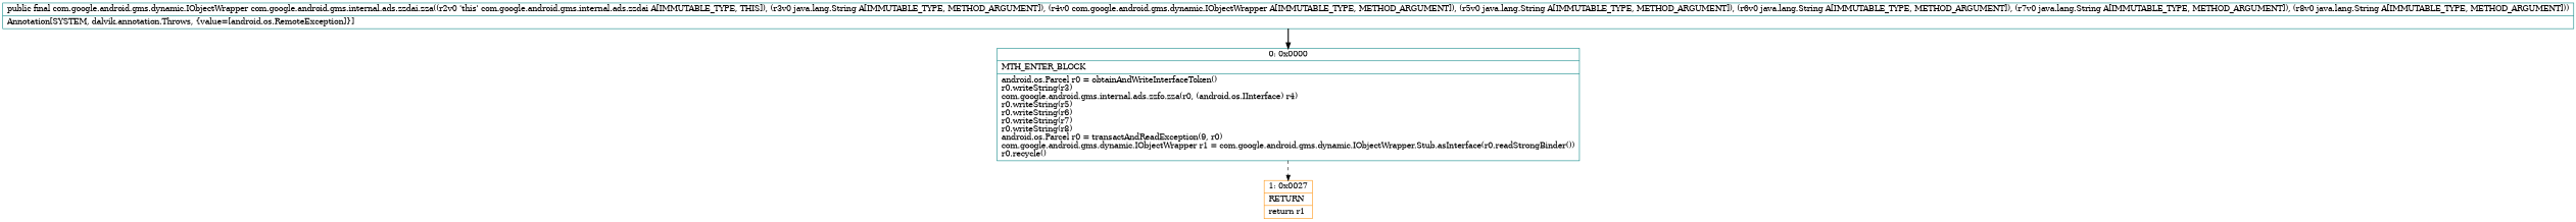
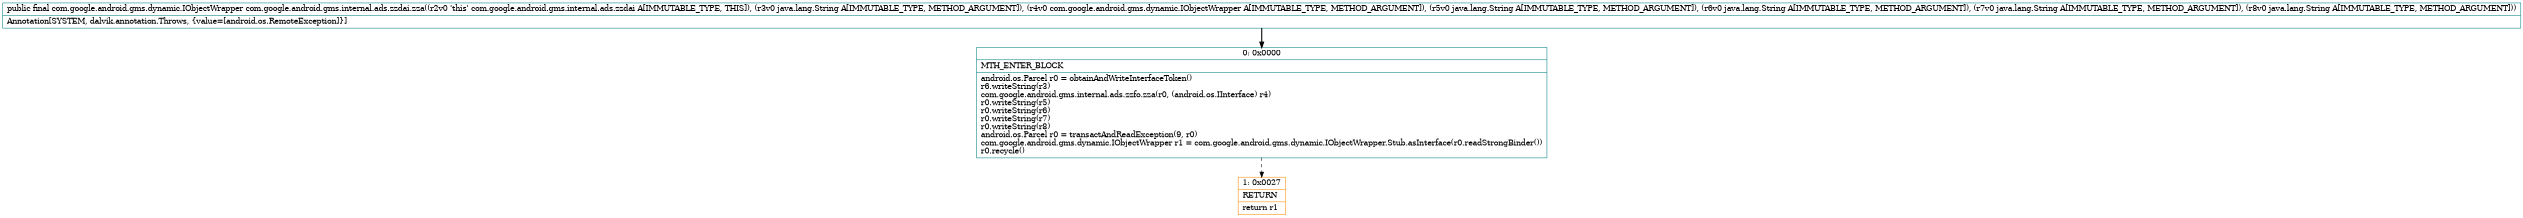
  digraph {
    node [shape=record color=teal]
-   n1 [label="{0\:\ 0x0000|MTH_ENTER_BLOCK\l|android.os.Parcel r0 = obtainAndWriteInterfaceToken()\lr0.writeString(r3)\lcom.google.android.gms.internal.ads.zzfo.zza(r0, (android.os.IInterface) r4)\lr0.writeString(r5)\lr0.writeString(r6)\lr0.writeString(r7)\lr0.writeString(r8)\landroid.os.Parcel r0 = transactAndReadException(9, r0)\lcom.google.android.gms.dynamic.IObjectWrapper r1 = com.google.android.gms.dynamic.IObjectWrapper.Stub.asInterface(r0.readStrongBinder())\lr0.recycle()\l}"]
+   n1 [label="{0\:\ 0x0000|MTH_ENTER_BLOCK\l|android.os.Parcel r0 = obtainAndWriteInterfaceToken()\lr6.writeString(r3)\lcom.google.android.gms.internal.ads.zzfo.zza(r0, (android.os.IInterface) r4)\lr0.writeString(r5)\lr0.writeString(r6)\lr0.writeString(r7)\lr0.writeString(r8)\landroid.os.Parcel r0 = transactAndReadException(9, r0)\lcom.google.android.gms.dynamic.IObjectWrapper r1 = com.google.android.gms.dynamic.IObjectWrapper.Stub.asInterface(r0.readStrongBinder())\lr0.recycle()\l}"]
    n2 [label="{1\:\ 0x0027|RETURN\l|return r1\l}" color=darkorange]
    n3 [label="{public final com.google.android.gms.dynamic.IObjectWrapper com.google.android.gms.internal.ads.zzdai.zza((r2v0 'this' com.google.android.gms.internal.ads.zzdai A[IMMUTABLE_TYPE, THIS]), (r3v0 java.lang.String A[IMMUTABLE_TYPE, METHOD_ARGUMENT]), (r4v0 com.google.android.gms.dynamic.IObjectWrapper A[IMMUTABLE_TYPE, METHOD_ARGUMENT]), (r5v0 java.lang.String A[IMMUTABLE_TYPE, METHOD_ARGUMENT]), (r6v0 java.lang.String A[IMMUTABLE_TYPE, METHOD_ARGUMENT]), (r7v0 java.lang.String A[IMMUTABLE_TYPE, METHOD_ARGUMENT]), (r8v0 java.lang.String A[IMMUTABLE_TYPE, METHOD_ARGUMENT]))  | Annotation[SYSTEM, dalvik.annotation.Throws, \{value=[android.os.RemoteException]\}]\l}"]
    n1 -> n2 [style=dashed]
    n3 -> n1 [style=bold]
  }
